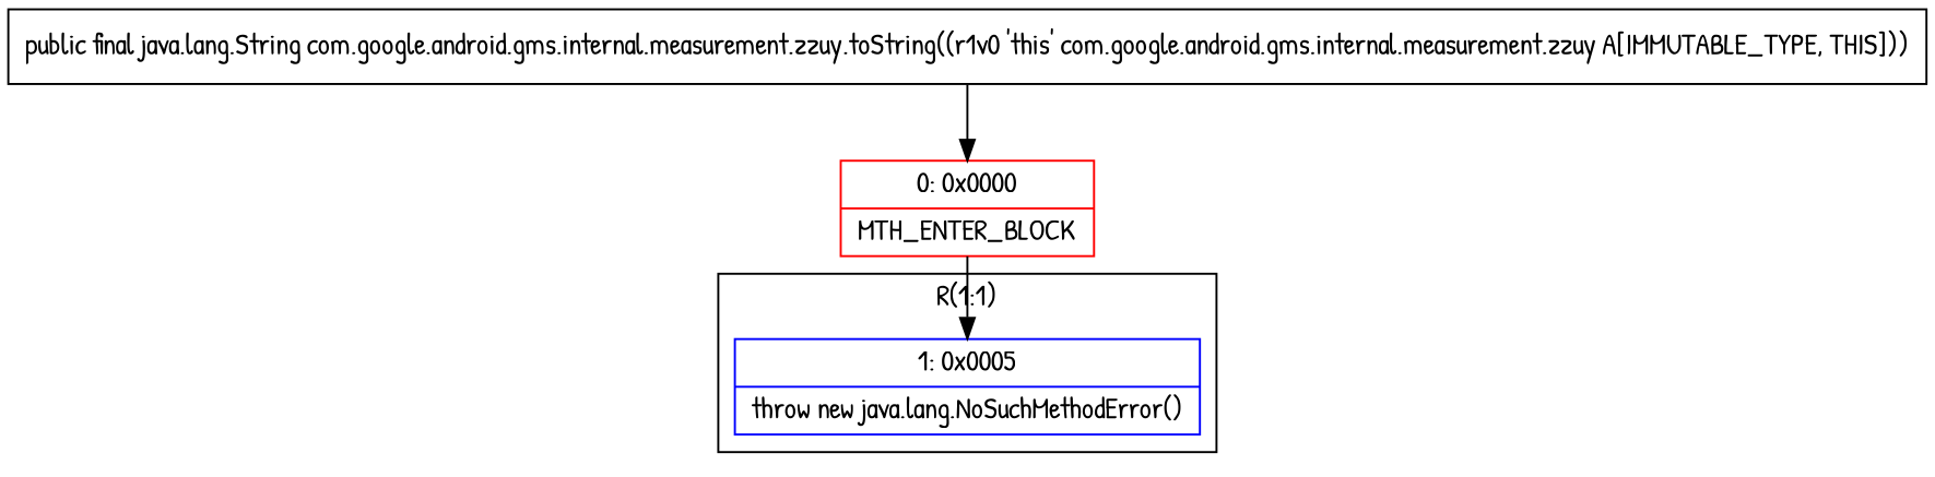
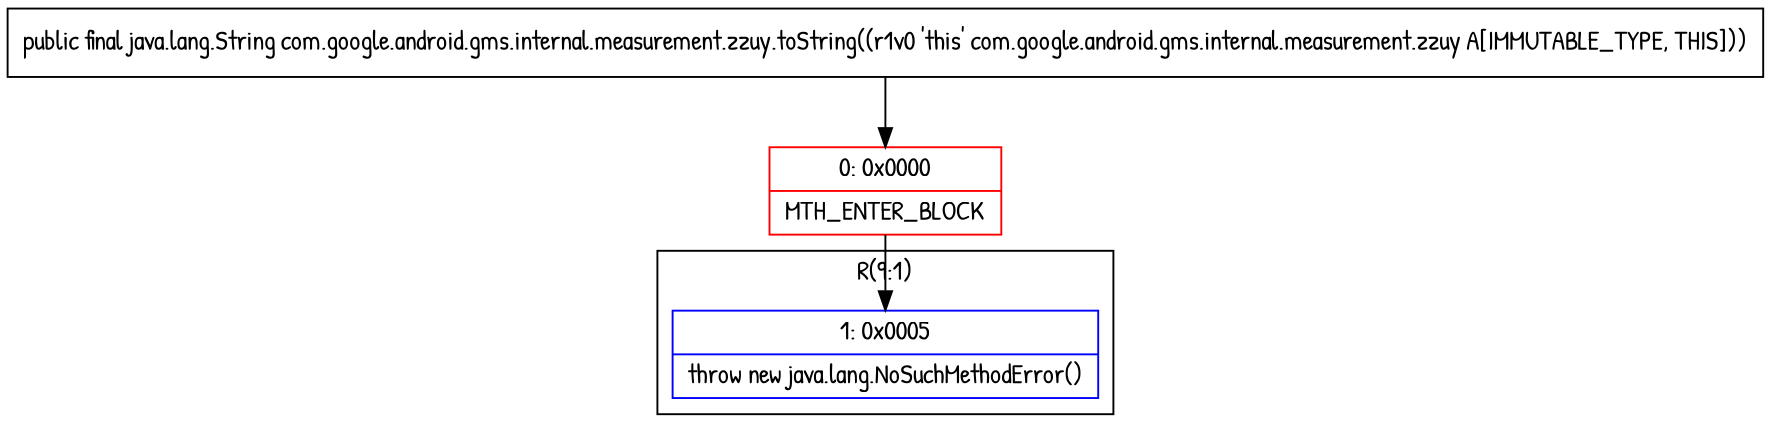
  digraph {
    fontname="Patrick Hand"
    node [shape=record fontname="Patrick Hand"]
    edge [fontname="Patrick Hand"]
    n1 [color=blue label="{1\:\ 0x0005|throw new java.lang.NoSuchMethodError()\l}"]
    n2 [color=red label="{0\:\ 0x0000|MTH_ENTER_BLOCK\l}"]
    n3 [label="{public final java.lang.String com.google.android.gms.internal.measurement.zzuy.toString((r1v0 'this' com.google.android.gms.internal.measurement.zzuy A[IMMUTABLE_TYPE, THIS])) }"]
    subgraph cluster_1 {
-     label="R(1:1)"
+     label="R(9:1)"
      n1
    }
    n2 -> n1
    n3 -> n2
  }
